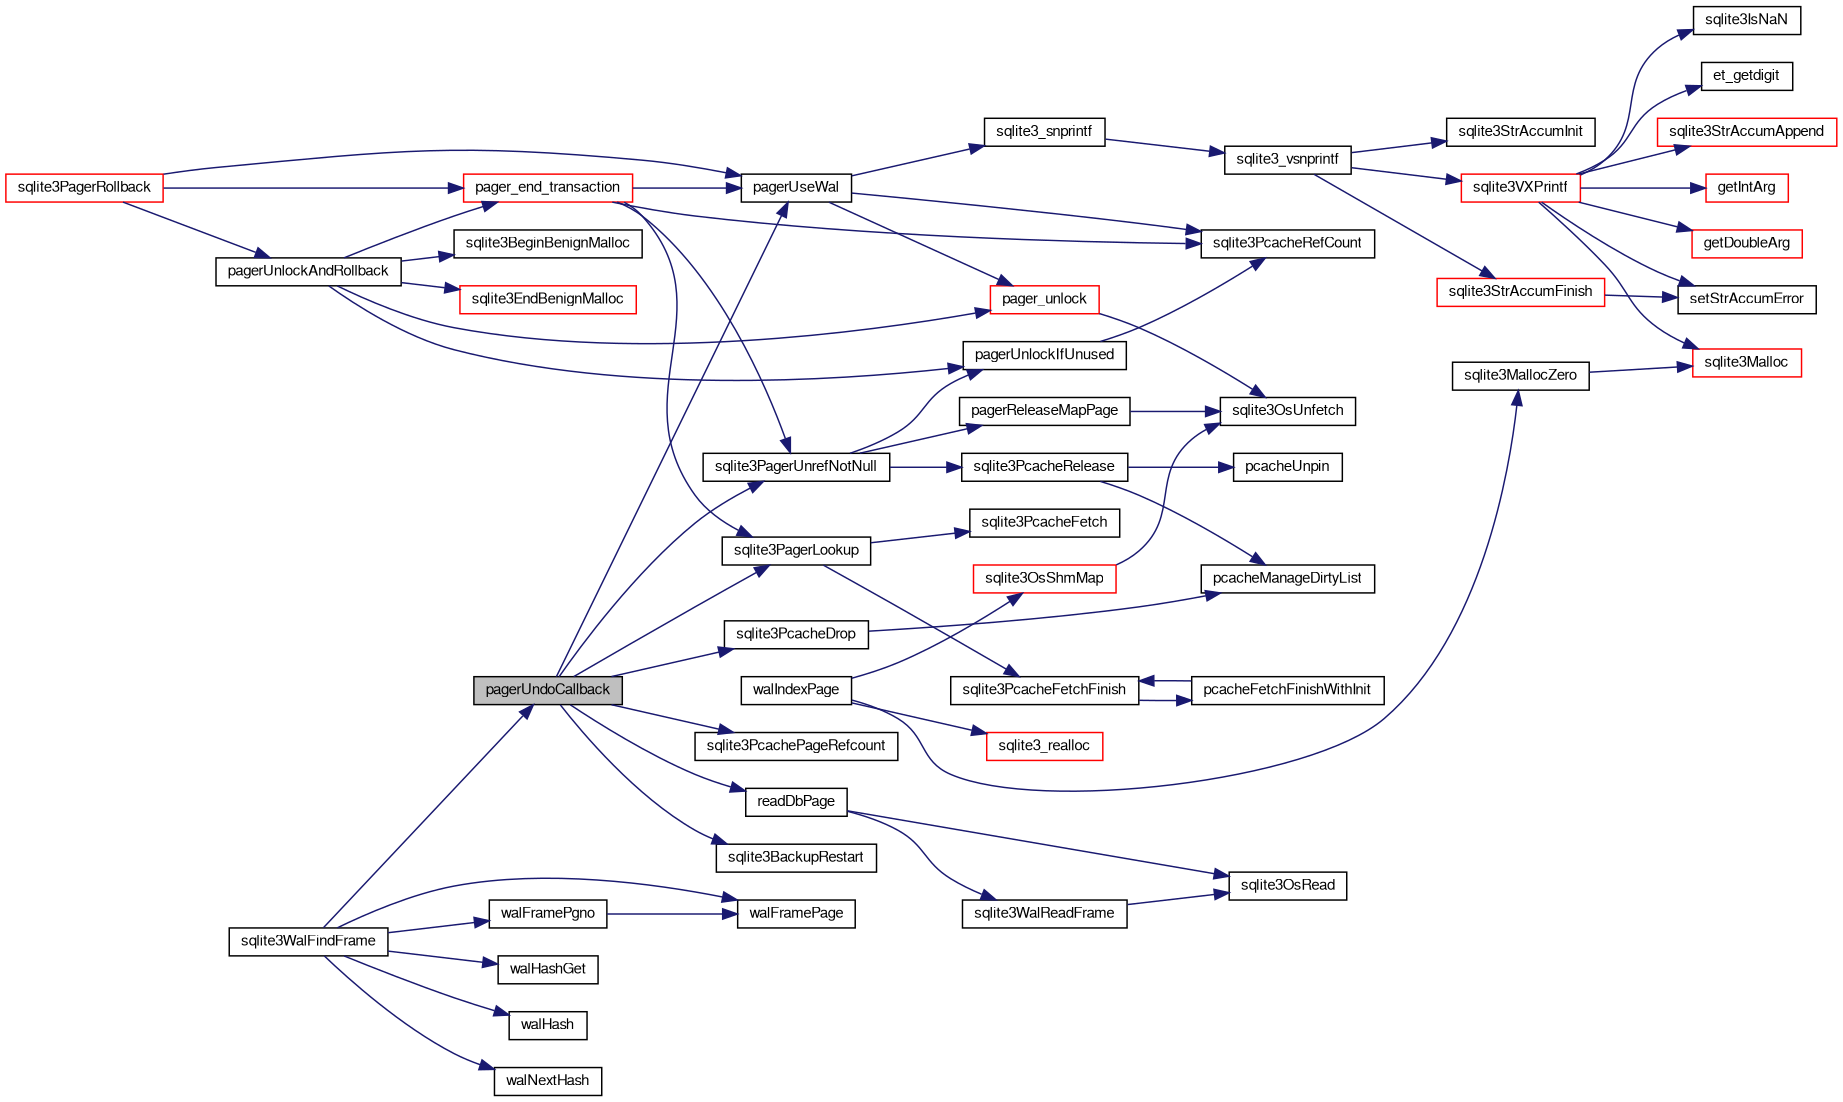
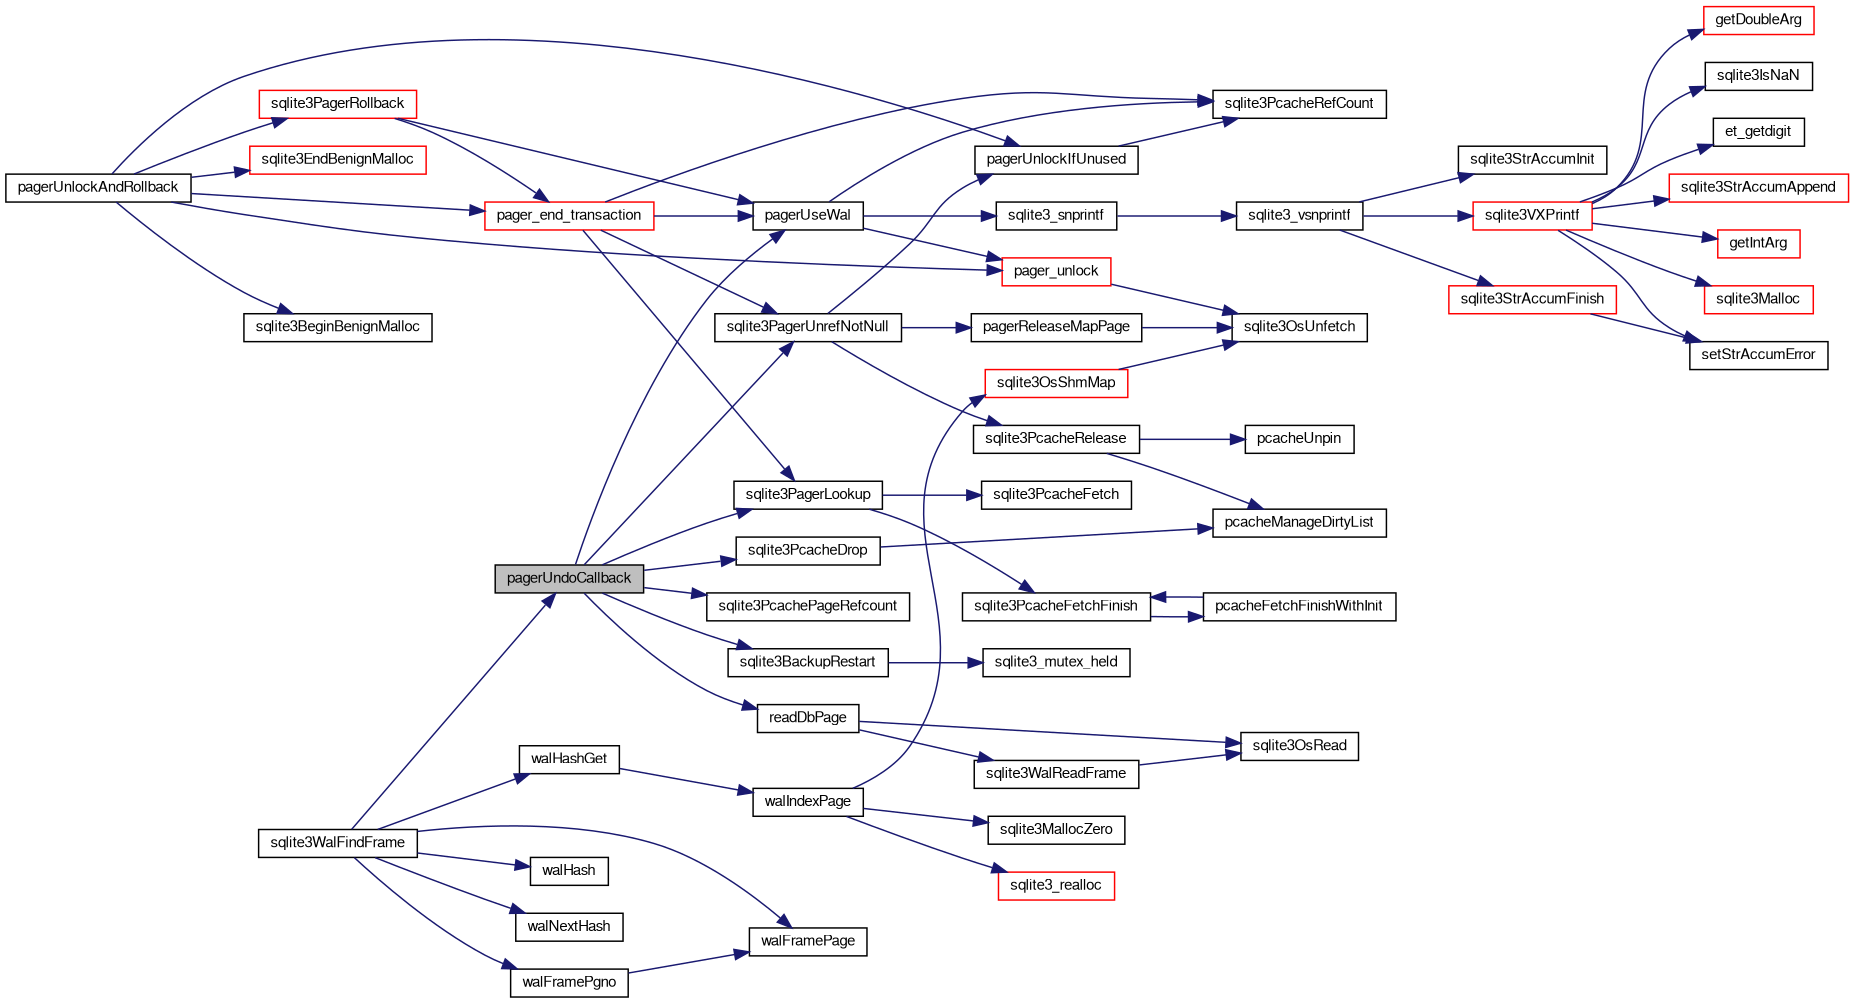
  digraph {
    rankdir=LR
    node [color=black fillcolor=white fontname=FreeSans fontsize=10 shape=record style=filled]
    edge [color=midnightblue fontname=FreeSans fontsize=10 labelfontname=FreeSans labelfontsize=10 style=solid]
    n1 [fillcolor=grey75 fontcolor=black height=0.2 label=pagerUndoCallback width=0.4]
    n2 [height=0.2 label=pagerUseWal width=0.4]
    n3 [height=0.2 label=sqlite3PagerLookup width=0.4]
    n4 [height=0.2 label=sqlite3PcachePageRefcount width=0.4]
    n5 [height=0.2 label=sqlite3PcacheDrop width=0.4]
    n6 [height=0.2 label=readDbPage width=0.4]
    n7 [height=0.2 label=sqlite3PagerUnrefNotNull width=0.4]
    n8 [height=0.2 label=sqlite3BackupRestart width=0.4]
    n9 [height=0.2 label=sqlite3PcacheRefCount width=0.4]
    n10 [height=0.2 label=sqlite3_snprintf width=0.4]
    n11 [color=red height=0.2 label=pager_unlock width=0.4]
    n12 [height=0.2 label=sqlite3PcacheFetch width=0.4]
    n13 [height=0.2 label=sqlite3PcacheFetchFinish width=0.4]
    n14 [height=0.2 label=pcacheManageDirtyList width=0.4]
    n15 [height=0.2 label=sqlite3WalFindFrame width=0.4]
    n16 [height=0.2 label=walFramePage width=0.4]
    n17 [height=0.2 label=walHashGet width=0.4]
    n18 [height=0.2 label=walHash width=0.4]
    n19 [height=0.2 label=walNextHash width=0.4]
    n20 [height=0.2 label=walFramePgno width=0.4]
    n21 [height=0.2 label=sqlite3WalReadFrame width=0.4]
    n22 [height=0.2 label=sqlite3OsRead width=0.4]
    n23 [height=0.2 label=pagerReleaseMapPage width=0.4]
    n24 [height=0.2 label=sqlite3PcacheRelease width=0.4]
    n25 [height=0.2 label=pagerUnlockIfUnused width=0.4]
+   n26 [height=0.2 label=sqlite3_mutex_held width=0.4]
    n27 [height=0.2 label=sqlite3_vsnprintf width=0.4]
    n28 [height=0.2 label=sqlite3StrAccumInit width=0.4]
    n29 [color=red height=0.2 label=sqlite3VXPrintf width=0.4]
    n30 [color=red height=0.2 label=sqlite3StrAccumFinish width=0.4]
    n31 [color=red height=0.2 label=sqlite3StrAccumAppend width=0.4]
    n32 [color=red height=0.2 label=getIntArg width=0.4]
    n33 [color=red height=0.2 label=sqlite3Malloc width=0.4]
    n34 [height=0.2 label=setStrAccumError width=0.4]
    n35 [color=red height=0.2 label=getDoubleArg width=0.4]
    n36 [height=0.2 label=sqlite3IsNaN width=0.4]
    n37 [height=0.2 label=et_getdigit width=0.4]
    n38 [height=0.2 label=pcacheFetchFinishWithInit width=0.4]
    n39 [height=0.2 label=walIndexPage width=0.4]
    n40 [color=red height=0.2 label=sqlite3_realloc width=0.4]
    n41 [height=0.2 label=sqlite3MallocZero width=0.4]
    n42 [color=red height=0.2 label=sqlite3OsShmMap width=0.4]
    n43 [height=0.2 label=sqlite3OsUnfetch width=0.4]
    n44 [height=0.2 label=pcacheUnpin width=0.4]
    n45 [height=0.2 label=pagerUnlockAndRollback width=0.4]
    n46 [height=0.2 label=sqlite3BeginBenignMalloc width=0.4]
    n47 [color=red height=0.2 label=sqlite3PagerRollback width=0.4]
    n48 [color=red height=0.2 label=pager_end_transaction width=0.4]
    n49 [color=red height=0.2 label=sqlite3EndBenignMalloc width=0.4]
    n1 -> n2
    n1 -> n3
    n1 -> n4
    n1 -> n5
    n1 -> n6
    n1 -> n7
    n1 -> n8
    n2 -> n9
    n2 -> n10
    n2 -> n11
    n3 -> n12
    n3 -> n13
    n5 -> n14
    n6 -> n21
    n6 -> n22
    n7 -> n23
    n7 -> n24
    n7 -> n25
+   n8 -> n26
    n10 -> n27
    n11 -> n43
    n13 -> n38
    n15 -> n1
    n15 -> n16
    n15 -> n17
    n15 -> n18
    n15 -> n19
    n15 -> n20
+   n17 -> n39
    n20 -> n16
    n21 -> n22
    n23 -> n43
    n24 -> n14
    n24 -> n44
    n25 -> n9
    n27 -> n28
    n27 -> n29
    n27 -> n30
    n29 -> n31
    n29 -> n32
    n29 -> n33
    n29 -> n34
    n29 -> n35
    n29 -> n36
    n29 -> n37
    n30 -> n34
    n38 -> n13
    n39 -> n40
    n39 -> n41
    n39 -> n42
-   n41 -> n33
    n42 -> n43
    n45 -> n11
    n45 -> n25
    n45 -> n46
-   n47 -> n45
+   n45 -> n47
    n45 -> n48
    n45 -> n49
    n47 -> n2
    n47 -> n48
    n48 -> n2
    n48 -> n3
    n48 -> n7
    n48 -> n9
  }
